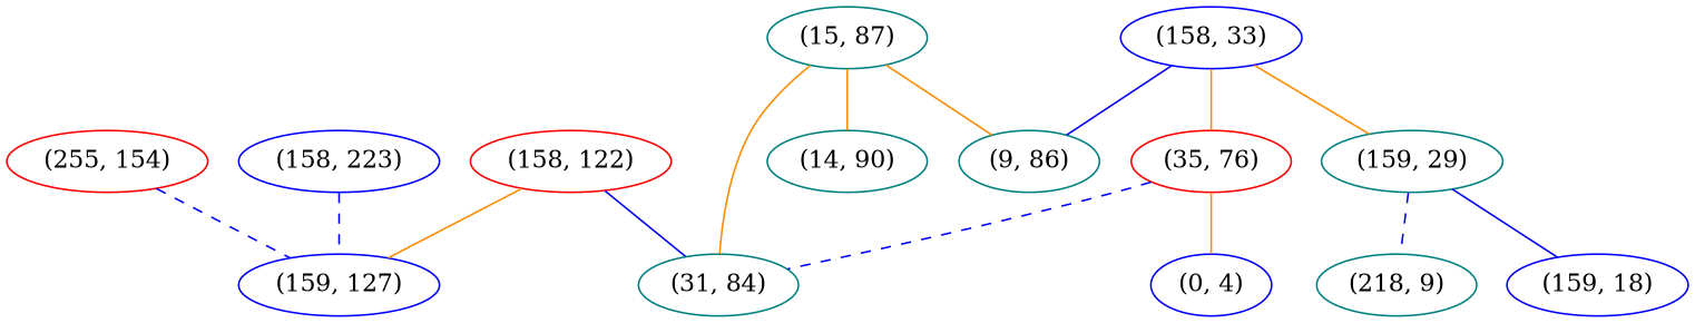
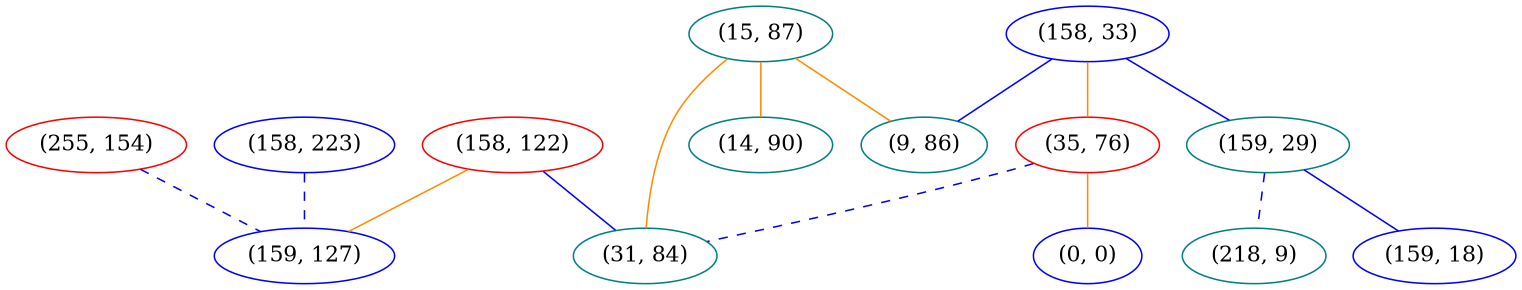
  graph {
    node [color=teal]
    edge [color=blue style=solid weight=1]
    "(35, 76)" [color=red]
    "(158, 33)" [color=blue]
    "(159, 29)"
    "(9, 86)"
    "(158, 122)" [color=red]
    "(31, 84)"
    "(159, 127)" [color=blue]
-   "(0, 0)" [color=blue label="(0, 4)"]
+   "(0, 0)" [color=blue]
    "(218, 9)"
    "(159, 18)" [color=blue]
    "(15, 87)"
    "(14, 90)"
    "(255, 154)" [color=red]
    "(158, 223)" [color=blue]
    "(35, 76)" -- "(31, 84)" [style=dashed]
    "(35, 76)" -- "(0, 0)" [color=darkorange weight=4]
    "(158, 33)" -- "(35, 76)" [color=darkorange]
-   "(158, 33)" -- "(159, 29)" [color=darkorange]
+   "(158, 33)" -- "(159, 29)"
    "(158, 33)" -- "(9, 86)"
    "(159, 29)" -- "(218, 9)" [style=dashed]
    "(159, 29)" -- "(159, 18)"
    "(158, 122)" -- "(31, 84)"
    "(158, 122)" -- "(159, 127)" [color=darkorange]
    "(15, 87)" -- "(9, 86)" [color=darkorange]
    "(15, 87)" -- "(31, 84)" [color=darkorange]
    "(15, 87)" -- "(14, 90)" [color=darkorange]
    "(255, 154)" -- "(159, 127)" [style=dashed]
    "(158, 223)" -- "(159, 127)" [style=dashed]
  }
